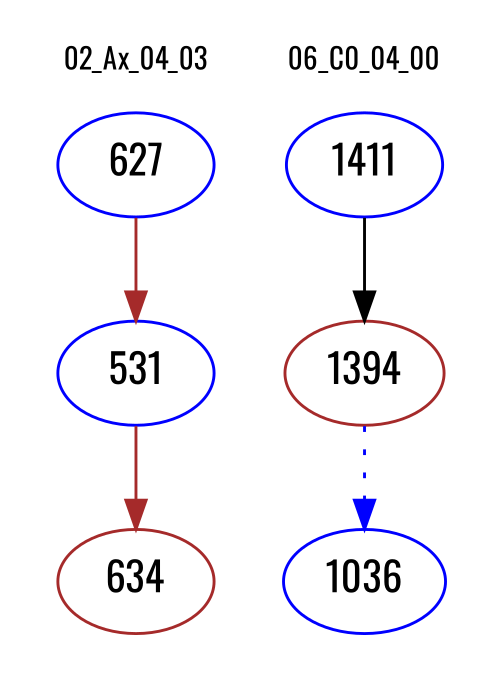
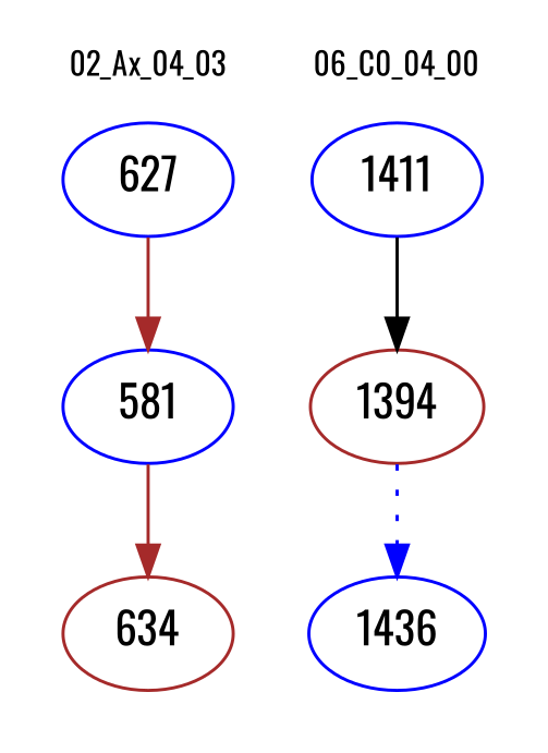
  digraph {
    fontname=Oswald
    node [color=blue fontname=Oswald]
    edge [color=brown fontname=Oswald style=solid]
    n1 [label=627]
-   n2 [label=531]
+   n2 [label=581]
    n3 [color=brown label=634]
    n4 [label=1411]
    n5 [color=brown label=1394]
-   n6 [label=1036]
+   n6 [label=1436]
    subgraph cluster_1 {
      color=white
      fontsize=10
      label="02_Ax_04_03"
      n1
      n2
      n3
    }
    subgraph cluster_2 {
      color=white
      fontsize=10
      label="06_C0_04_00"
      n4
      n5
      n6
    }
    n1 -> n2
    n2 -> n3
    n4 -> n5 [color=black]
    n5 -> n6 [color=blue style=dotted]
  }
